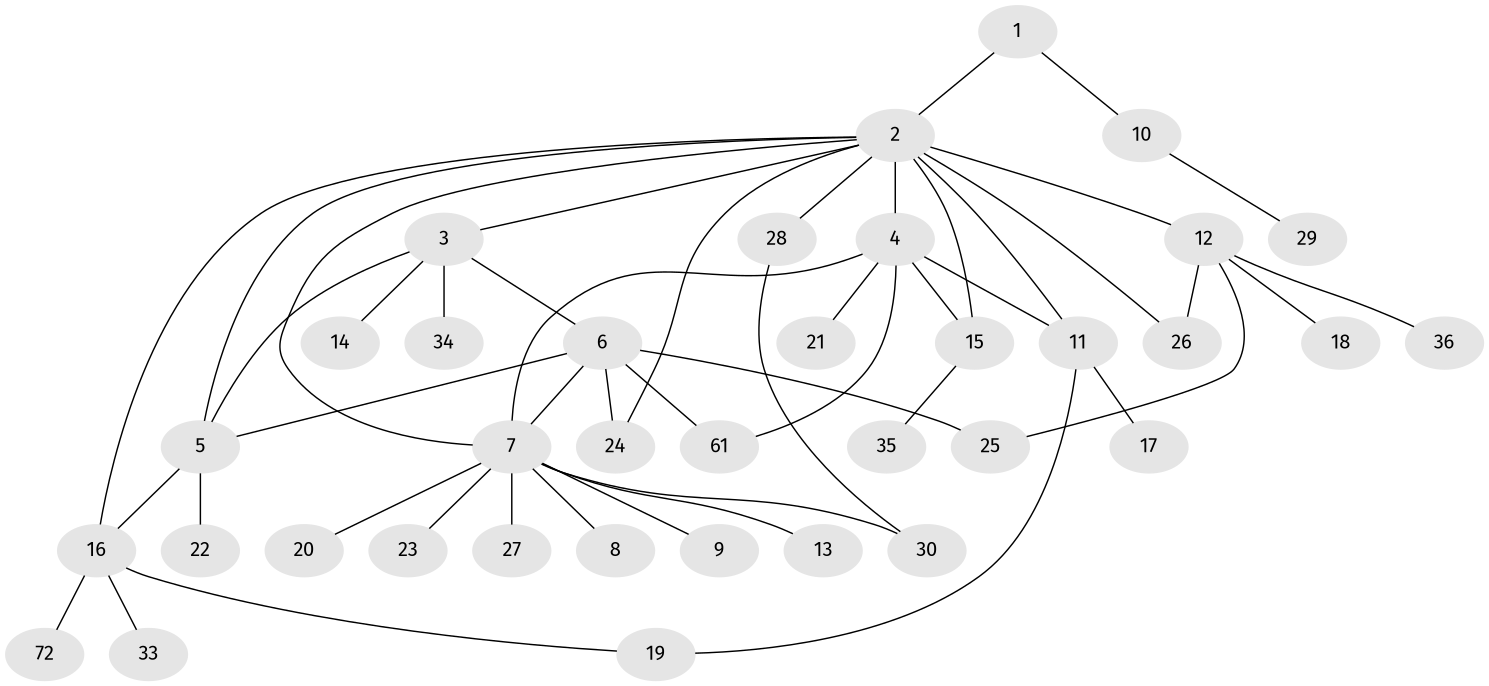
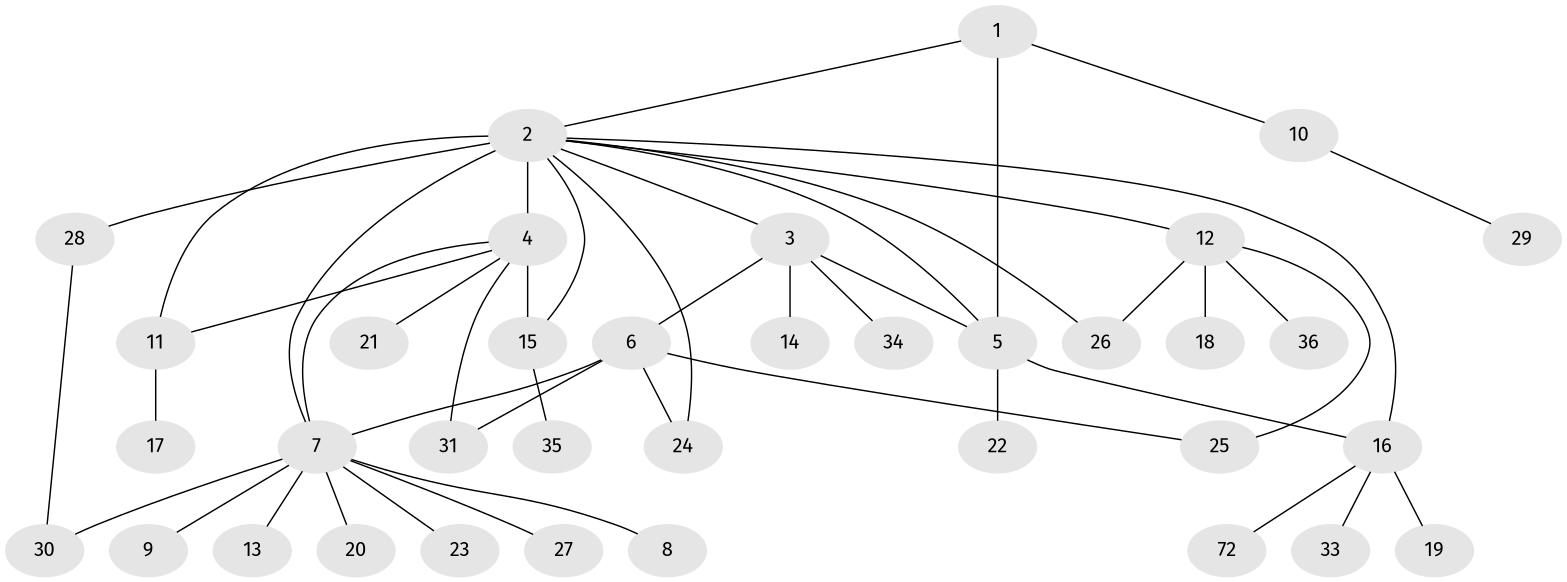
  graph {
    fontname="Fira Sans"
    node [color=gray90 fontname="Fira Sans" style=filled]
    edge [fontname="Fira Sans" weight=1.0]
    1
    2
    5
    10
    7
    3
    4
    11
    12
    15
    16
    24
    26
    28
    22
    8
    9
    13
    20
    23
    27
    30
    29
    6
    14
    34
    21
-   31 [label=61]
+   31
    17
    19
    25
    18
    36
    35
    n35 [label=72]
    33
    1 -- 2
-   6 -- 5
+   1 -- 5
    1 -- 10
    2 -- 5
    2 -- 7
    2 -- 3
    2 -- 4 [weight=14.0]
    2 -- 11
    2 -- 12
    2 -- 15
    2 -- 16
    2 -- 24
    2 -- 26
    2 -- 28
    5 -- 16
    5 -- 22 [weight=2.0]
    10 -- 29
    7 -- 8
    7 -- 9
    7 -- 13
    7 -- 20
    7 -- 23
    7 -- 27
    7 -- 30
    3 -- 5
    3 -- 6
    3 -- 14
    3 -- 34
    4 -- 7
    4 -- 11
    4 -- 15 [weight=2.0]
    4 -- 21
    4 -- 31
    11 -- 17
-   11 -- 19 [weight=2.0]
    12 -- 26
    12 -- 25
    12 -- 18
    12 -- 36
    15 -- 35
    16 -- 19 [weight=2.0]
    16 -- n35
    16 -- 33
    28 -- 30
    6 -- 7
    6 -- 24
    6 -- 31
    6 -- 25
  }
